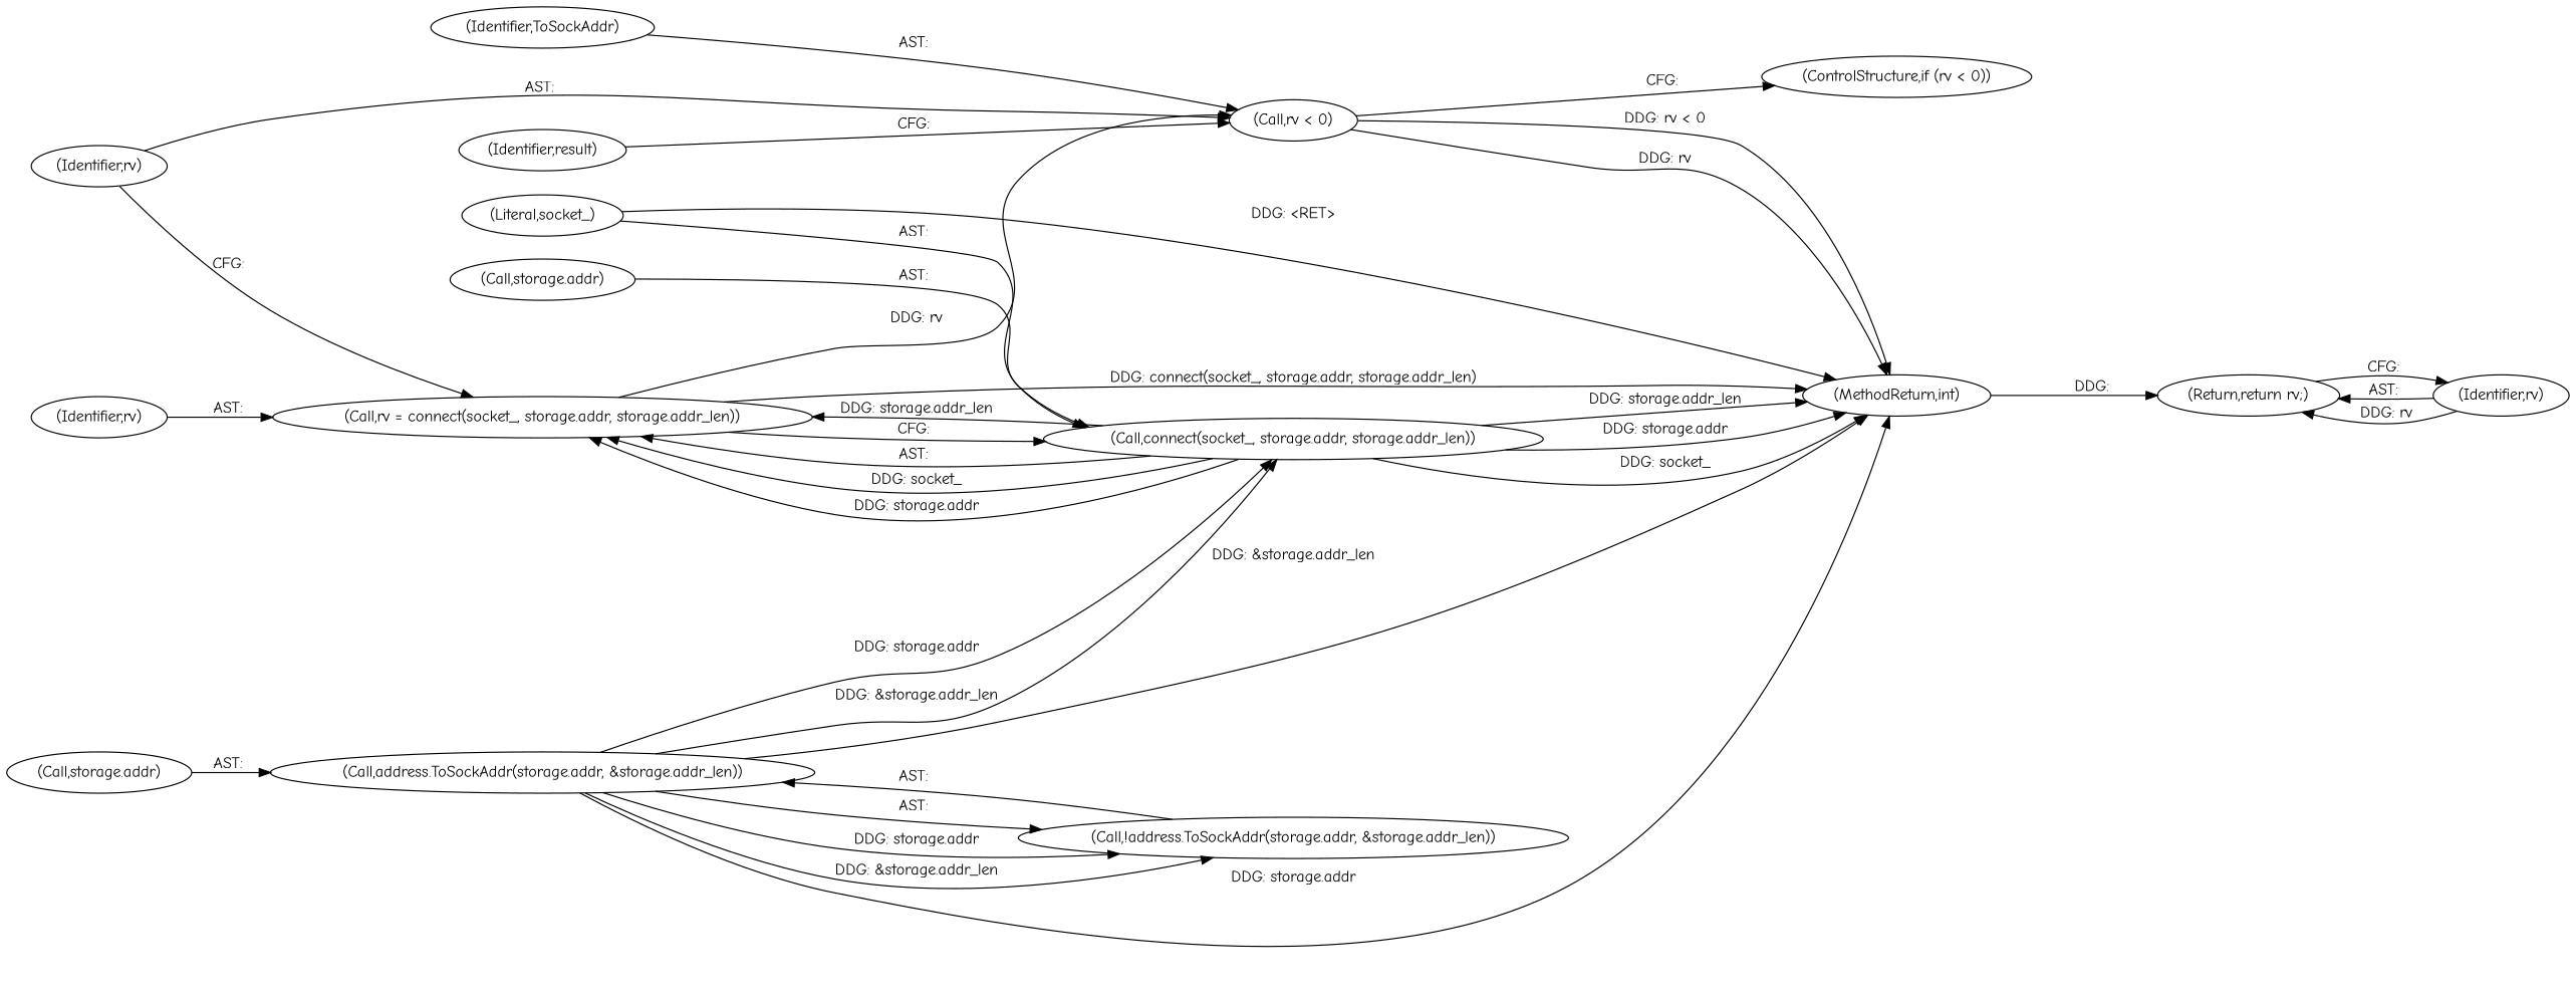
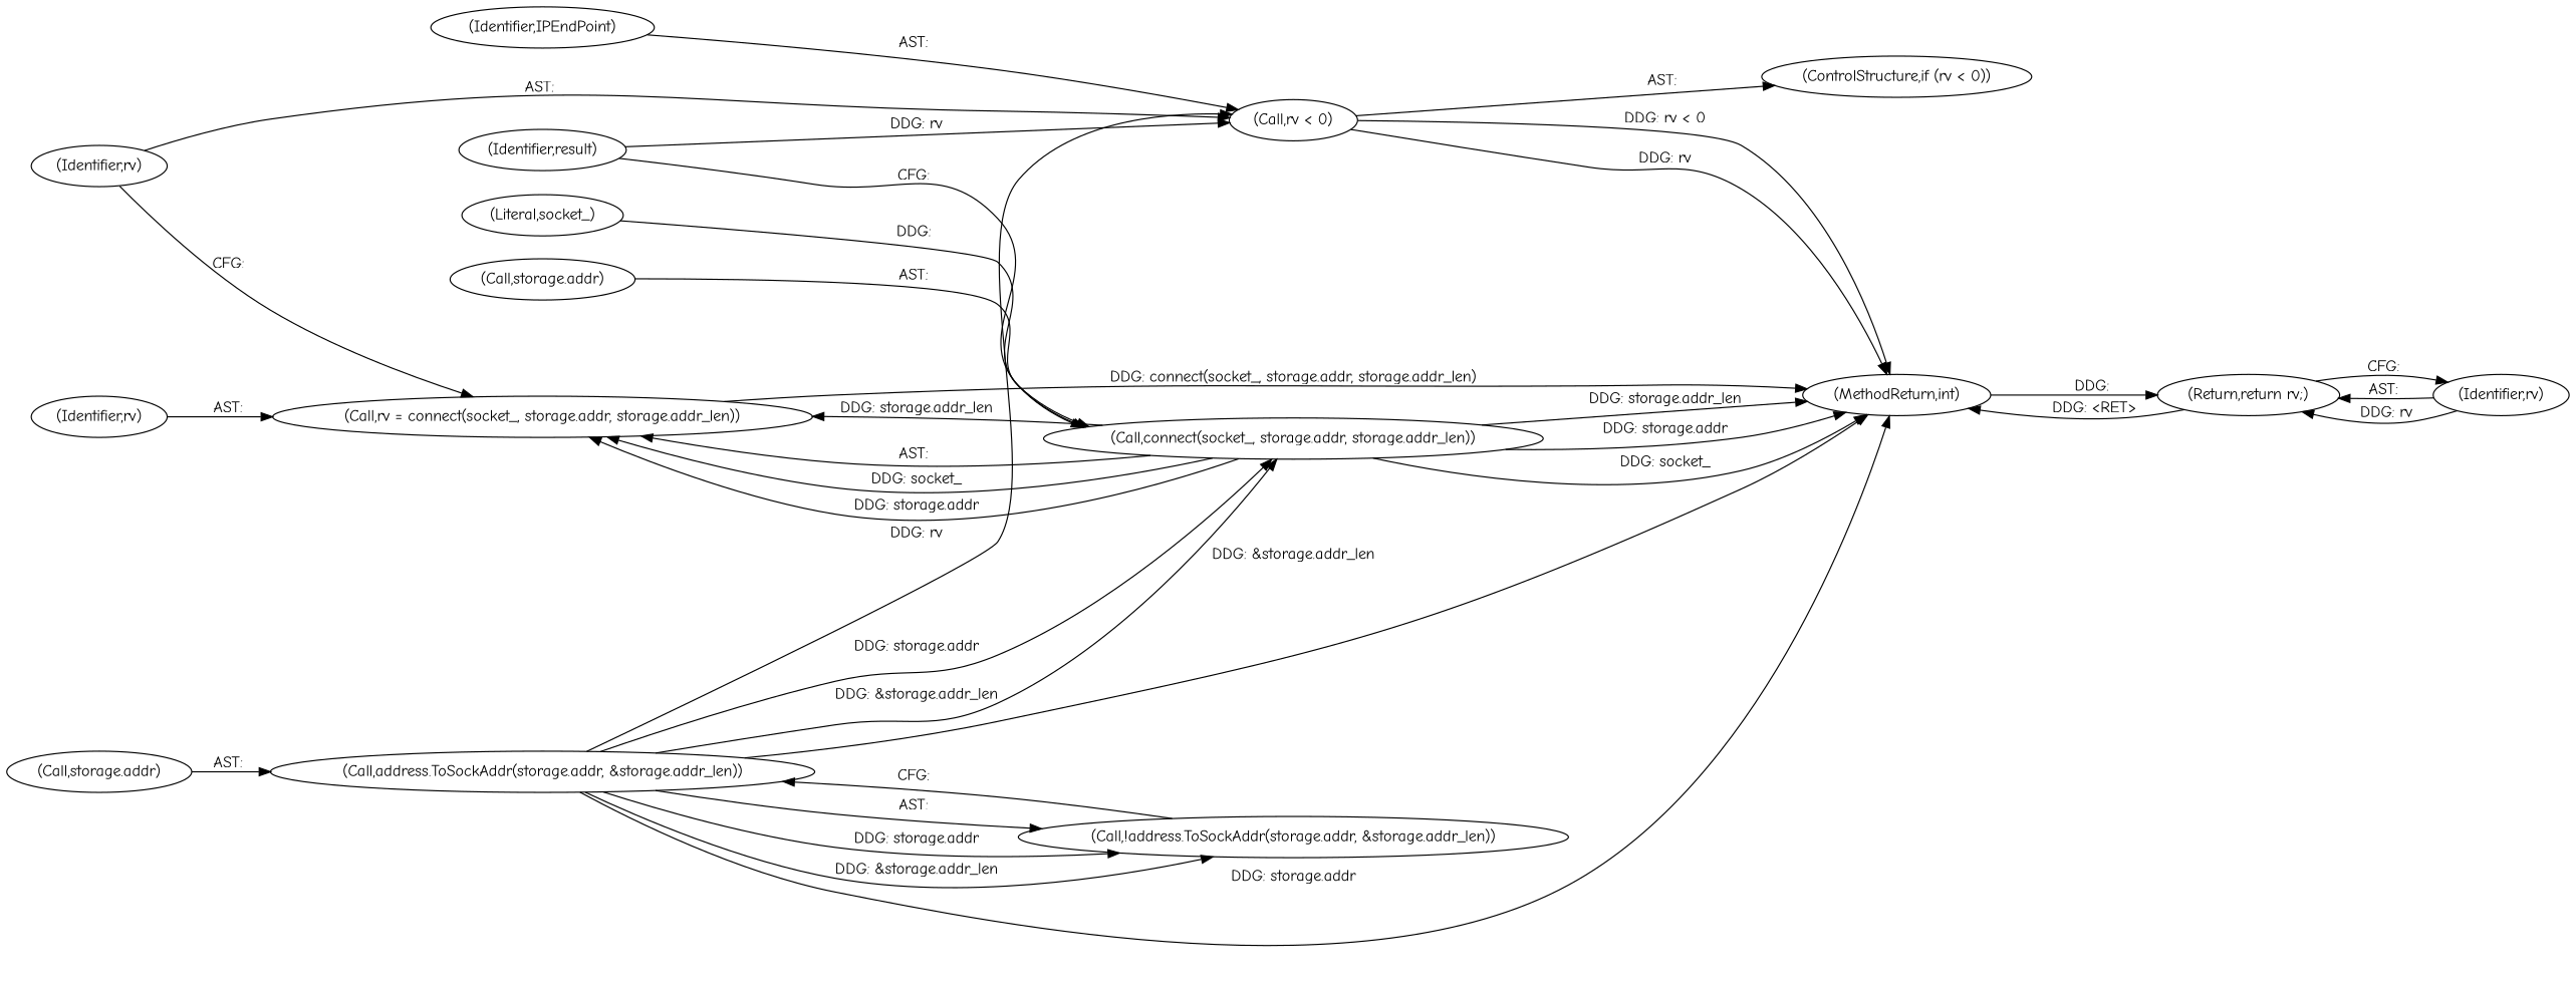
  digraph {
    fontname="Comic Neue"
    rankdir=LR
    node [fontname="Comic Neue"]
    edge [fontname="Comic Neue"]
    n1 [label="(Call,rv = connect(socket_, storage.addr, storage.addr_len))"]
    n2 [label="(Call,connect(socket_, storage.addr, storage.addr_len))"]
    n3 [label="(Call,rv < 0)"]
    n4 [label="(MethodReturn,int)"]
    n5 [label="(ControlStructure,if (rv < 0))"]
    n6 [label="(Return,return rv;)"]
    n7 [label="(Call,address.ToSockAddr(storage.addr, &storage.addr_len))"]
    n8 [label="(Call,!address.ToSockAddr(storage.addr, &storage.addr_len))"]
    n9 [label="(Identifier,rv)"]
    n10 [label="(Identifier,rv)"]
    n11 [label="(Identifier,result)"]
    n12 [label="(Literal,socket_)"]
    n13 [label="(Identifier,rv)"]
    n14 [label="(Call,storage.addr)"]
-   n15 [label="(Identifier,ToSockAddr)"]
+   n15 [label="(Identifier,IPEndPoint)"]
    n16 [label="(Call,storage.addr)"]
-   n1 -> n2 [label="CFG: "]
-   n1 -> n3 [label="DDG: rv"]
+   n11 -> n2 [label="CFG: "]
+   n7 -> n3 [label="DDG: rv"]
    n1 -> n4 [label="DDG: connect(socket_, storage.addr, storage.addr_len)"]
    n2 -> n1 [label="AST: "]
    n2 -> n1 [label="DDG: socket_"]
    n2 -> n1 [label="DDG: storage.addr"]
    n2 -> n1 [label="DDG: storage.addr_len"]
    n2 -> n4 [label="DDG: storage.addr"]
    n2 -> n4 [label="DDG: socket_"]
    n2 -> n4 [label="DDG: storage.addr_len"]
    n3 -> n4 [label="DDG: rv < 0"]
    n3 -> n4 [label="DDG: rv"]
-   n3 -> n5 [label="CFG: "]
+   n3 -> n5 [label="AST: "]
    n4 -> n6 [label="DDG: "]
-   n12 -> n4 [label="DDG: <RET>"]
+   n6 -> n4 [label="DDG: <RET>"]
    n6 -> n9 [label="CFG: "]
    n7 -> n2 [label="DDG: storage.addr"]
    n7 -> n2 [label="DDG: &storage.addr_len"]
    n7 -> n4 [label="DDG: &storage.addr_len"]
    n7 -> n4 [label="DDG: storage.addr"]
    n7 -> n8 [label="AST: "]
    n7 -> n8 [label="DDG: storage.addr"]
    n7 -> n8 [label="DDG: &storage.addr_len"]
-   n8 -> n7 [label="AST: "]
+   n8 -> n7 [label="CFG: "]
    n9 -> n6 [label="AST: "]
    n9 -> n6 [label="DDG: rv"]
    n10 -> n1 [label="CFG: "]
    n10 -> n3 [label="AST: "]
-   n11 -> n3 [label="CFG: "]
-   n12 -> n2 [label="AST: "]
+   n11 -> n3 [label="DDG: rv"]
+   n12 -> n2 [label="DDG: "]
    n13 -> n1 [label="AST: "]
    n14 -> n2 [label="AST: "]
    n15 -> n3 [label="AST: "]
    n16 -> n7 [label="AST: "]
  }
